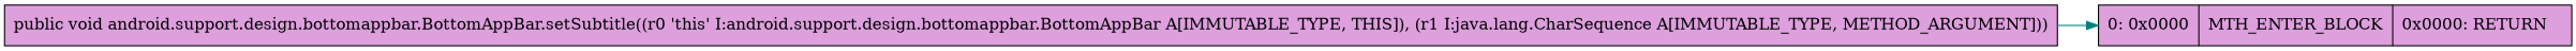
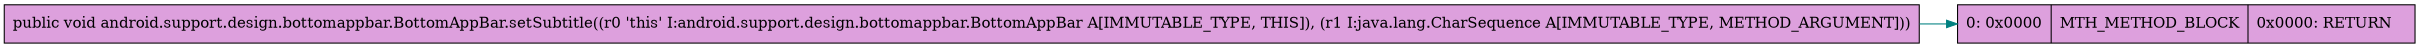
  digraph {
    rankdir=LR
    node [shape=record style=filled fillcolor=plum]
-   n1 [label="{0\:\ 0x0000|MTH_ENTER_BLOCK\l|0x0000: RETURN   \l}"]
+   n1 [label="{0\:\ 0x0000|MTH_METHOD_BLOCK\l|0x0000: RETURN   \l}"]
    n2 [label="{public void android.support.design.bottomappbar.BottomAppBar.setSubtitle((r0 'this' I:android.support.design.bottomappbar.BottomAppBar A[IMMUTABLE_TYPE, THIS]), (r1 I:java.lang.CharSequence A[IMMUTABLE_TYPE, METHOD_ARGUMENT])) }"]
    n2 -> n1 [color=teal]
  }
